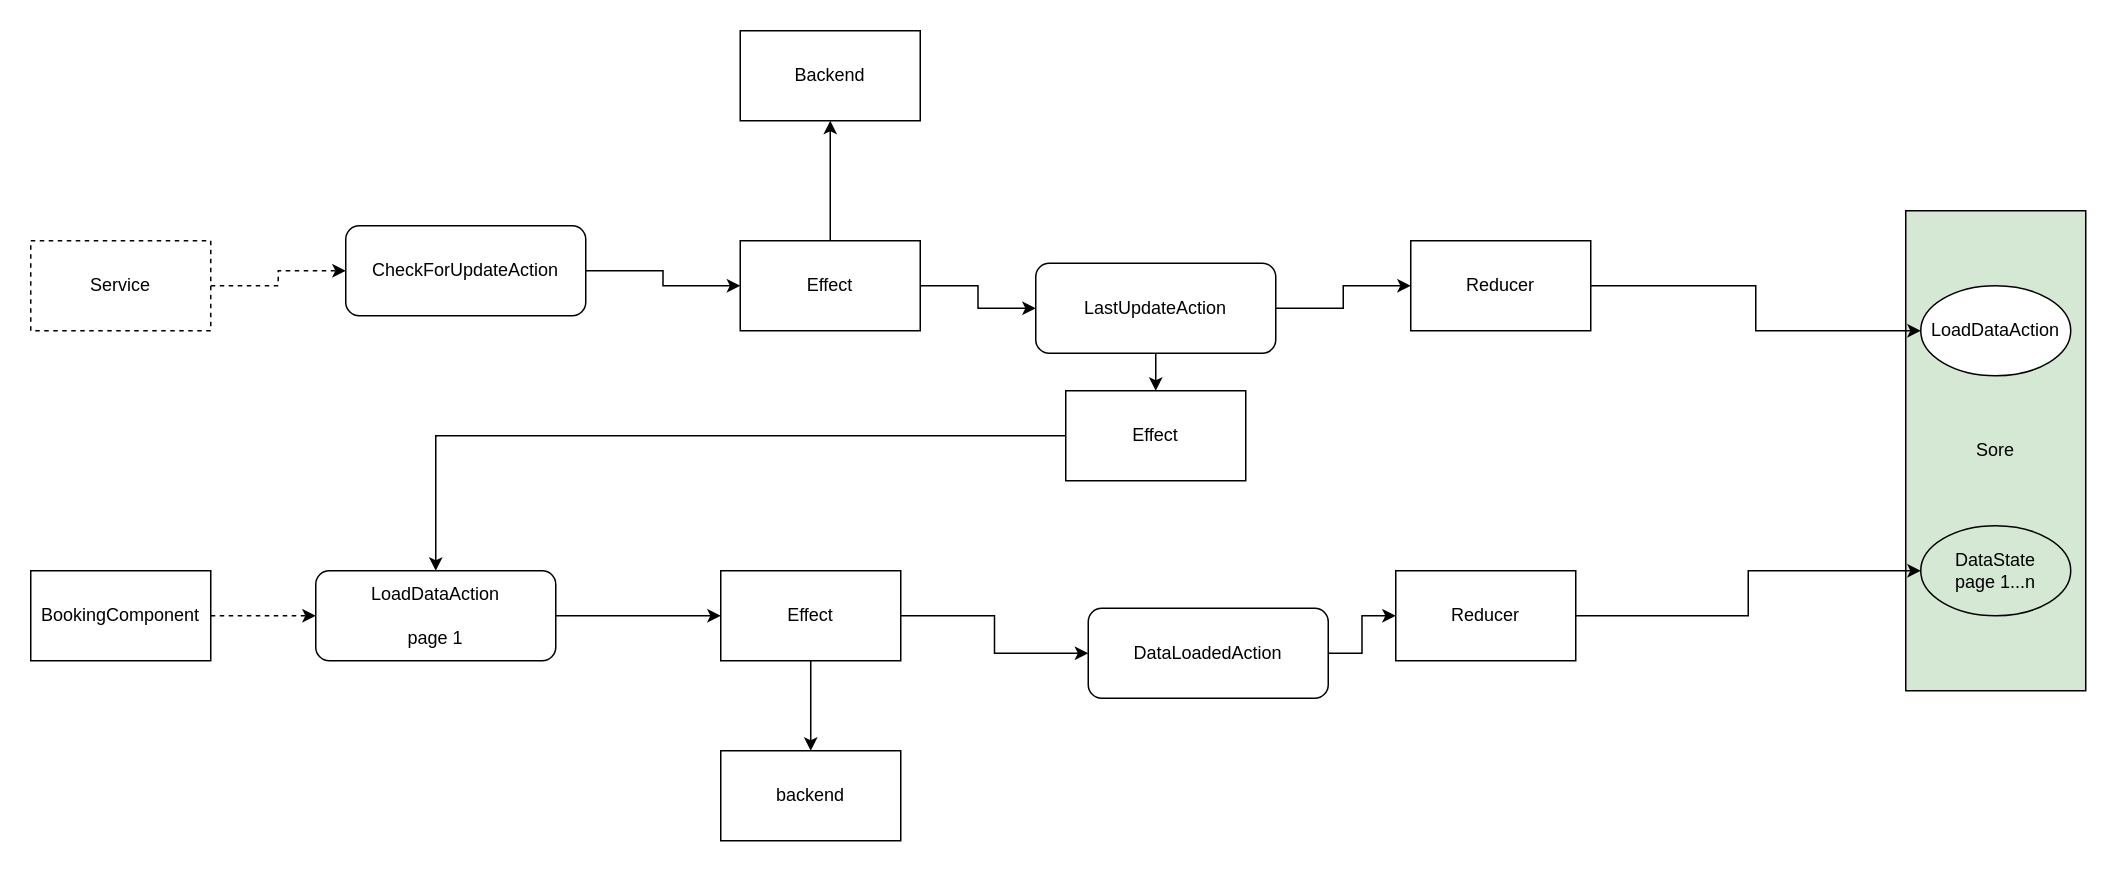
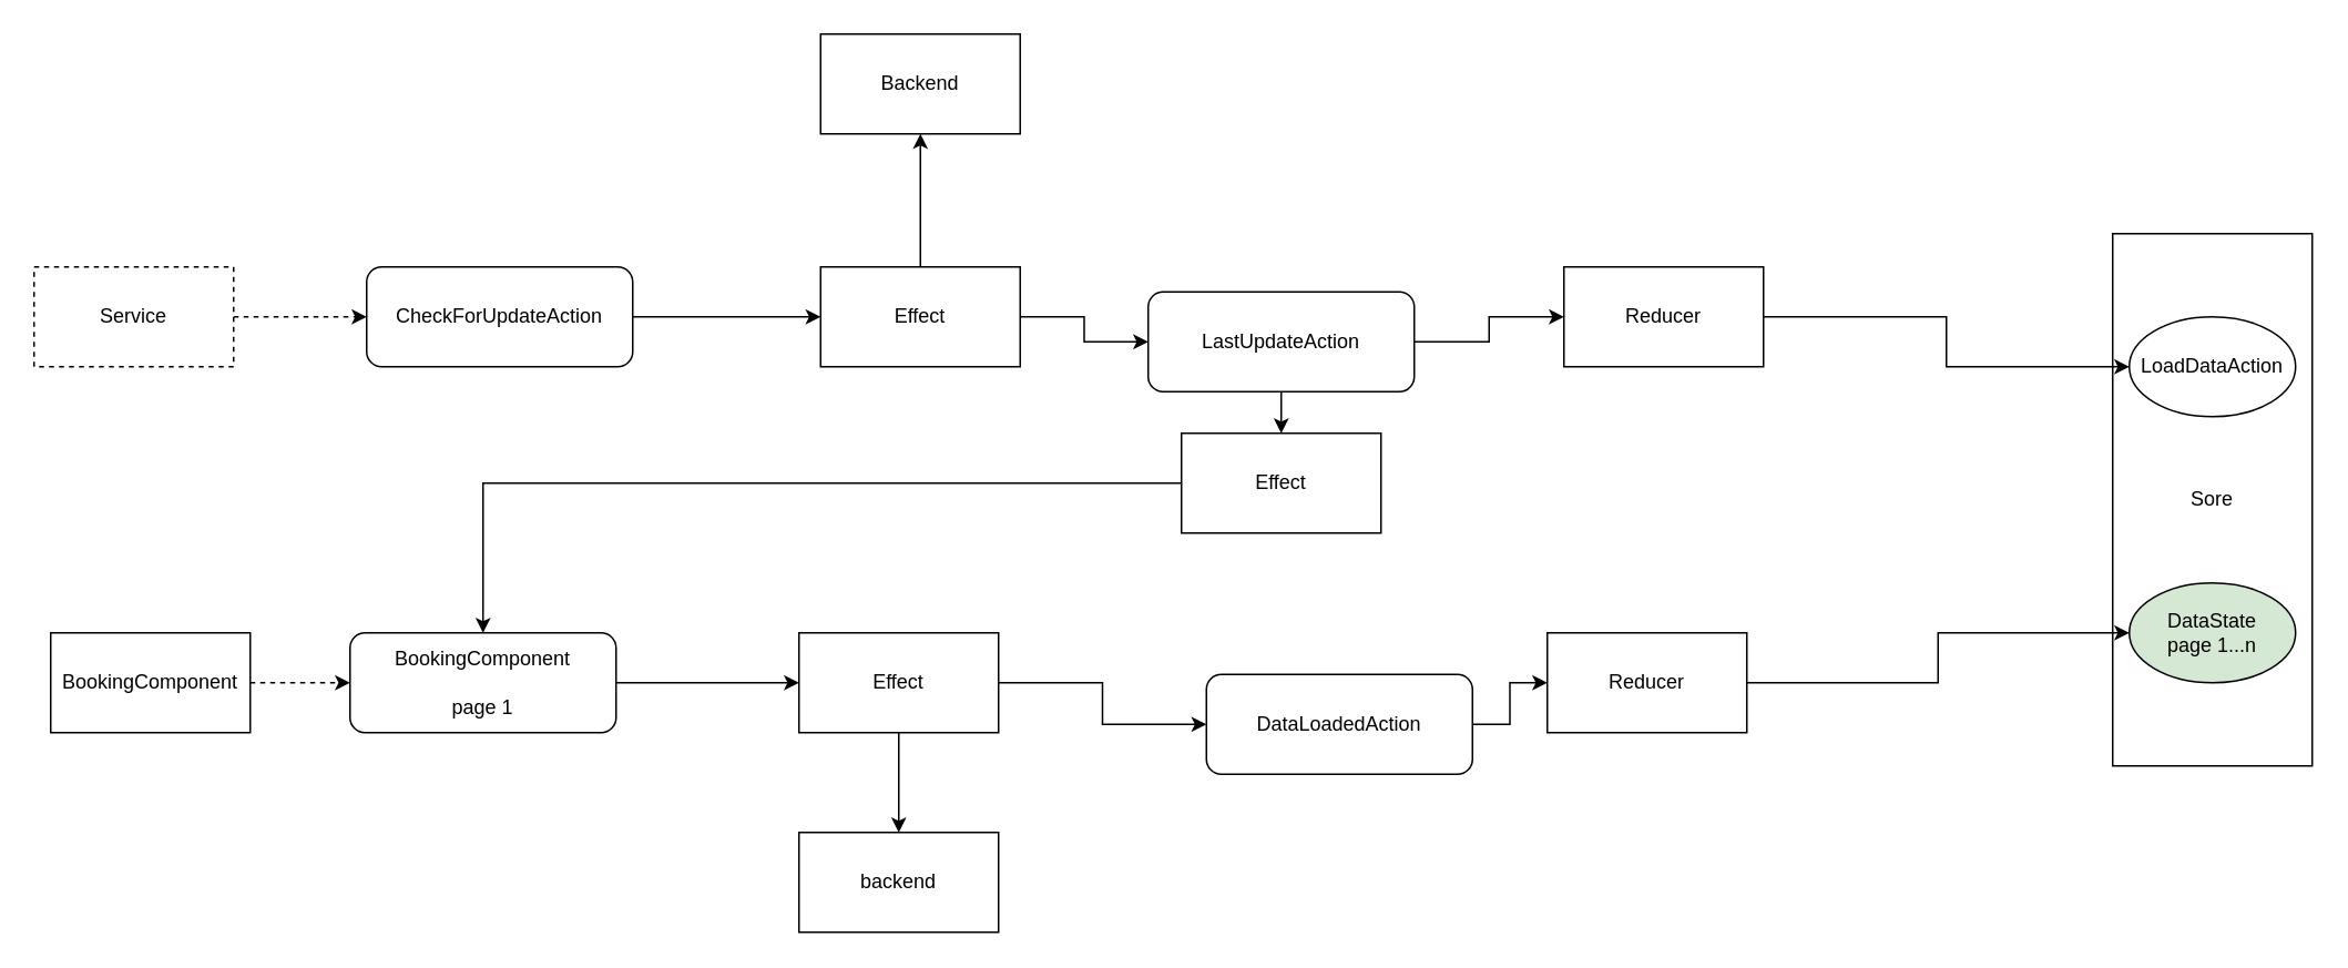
  <mxCell id="0" />
  <mxCell id="1" parent="0" />
  <mxCell id="2" style="edgeStyle=orthogonalEdgeStyle;rounded=0;orthogonalLoop=1;jettySize=auto;html=1;entryX=0;entryY=0.5;entryDx=0;entryDy=0;" edge="1" parent="1" source="3" target="8"><mxGeometry relative="1" as="geometry" /></mxCell>
- <mxCell id="3" value="CheckForUpdateAction" style="rounded=1;whiteSpace=wrap;html=1;" vertex="1" parent="1"><mxGeometry x="230" y="150" width="160" height="60" as="geometry" /></mxCell>
+ <mxCell id="3" value="CheckForUpdateAction" style="rounded=1;whiteSpace=wrap;html=1;" vertex="1" parent="1"><mxGeometry x="220" y="160" width="160" height="60" as="geometry" /></mxCell>
  <mxCell id="4" style="edgeStyle=orthogonalEdgeStyle;rounded=0;orthogonalLoop=1;jettySize=auto;html=1;entryX=0;entryY=0.5;entryDx=0;entryDy=0;" edge="1" parent="1" source="5" target="17"><mxGeometry relative="1" as="geometry" /></mxCell>
- <mxCell id="5" value="LoadDataAction&lt;br&gt;&lt;br&gt;page 1" style="rounded=1;whiteSpace=wrap;html=1;" vertex="1" parent="1"><mxGeometry x="210" y="380" width="160" height="60" as="geometry" /></mxCell>
+ <mxCell id="5" value="BookingComponent&lt;br&gt;&lt;br&gt;page 1" style="rounded=1;whiteSpace=wrap;html=1;" vertex="1" parent="1"><mxGeometry x="210" y="380" width="160" height="60" as="geometry" /></mxCell>
  <mxCell id="6" value="" style="edgeStyle=orthogonalEdgeStyle;rounded=0;orthogonalLoop=1;jettySize=auto;html=1;" edge="1" parent="1" source="8" target="9"><mxGeometry relative="1" as="geometry" /></mxCell>
  <mxCell id="7" style="edgeStyle=orthogonalEdgeStyle;rounded=0;orthogonalLoop=1;jettySize=auto;html=1;entryX=0;entryY=0.5;entryDx=0;entryDy=0;" edge="1" parent="1" source="8" target="12"><mxGeometry relative="1" as="geometry" /></mxCell>
  <mxCell id="8" value="Effect" style="rounded=0;whiteSpace=wrap;html=1;" vertex="1" parent="1"><mxGeometry x="493" y="160" width="120" height="60" as="geometry" /></mxCell>
  <mxCell id="9" value="Backend" style="rounded=0;whiteSpace=wrap;html=1;" vertex="1" parent="1"><mxGeometry x="493" y="20" width="120" height="60" as="geometry" /></mxCell>
  <mxCell id="10" value="" style="edgeStyle=orthogonalEdgeStyle;rounded=0;orthogonalLoop=1;jettySize=auto;html=1;entryX=0;entryY=0.5;entryDx=0;entryDy=0;" edge="1" parent="1" source="12" target="13"><mxGeometry relative="1" as="geometry"><mxPoint x="930" y="190" as="targetPoint" /></mxGeometry></mxCell>
  <mxCell id="11" style="edgeStyle=orthogonalEdgeStyle;rounded=0;orthogonalLoop=1;jettySize=auto;html=1;" edge="1" parent="1" source="12" target="24"><mxGeometry relative="1" as="geometry" /></mxCell>
  <mxCell id="12" value="LastUpdateAction" style="rounded=1;whiteSpace=wrap;html=1;" vertex="1" parent="1"><mxGeometry x="690" y="175" width="160" height="60" as="geometry" /></mxCell>
  <mxCell id="13" value="Reducer" style="rounded=0;whiteSpace=wrap;html=1;" vertex="1" parent="1"><mxGeometry x="940" y="160" width="120" height="60" as="geometry" /></mxCell>
- <mxCell id="14" value="Sore" style="rounded=0;whiteSpace=wrap;html=1;fillColor=#d5e8d4;" vertex="1" parent="1"><mxGeometry x="1270" y="140" width="120" height="320" as="geometry" /></mxCell>
+ <mxCell id="14" value="Sore" style="rounded=0;whiteSpace=wrap;html=1;" vertex="1" parent="1"><mxGeometry x="1270" y="140" width="120" height="320" as="geometry" /></mxCell>
  <mxCell id="15" value="" style="edgeStyle=orthogonalEdgeStyle;rounded=0;orthogonalLoop=1;jettySize=auto;html=1;" edge="1" parent="1" source="17" target="18"><mxGeometry relative="1" as="geometry" /></mxCell>
  <mxCell id="16" style="edgeStyle=orthogonalEdgeStyle;rounded=0;orthogonalLoop=1;jettySize=auto;html=1;entryX=0;entryY=0.5;entryDx=0;entryDy=0;" edge="1" parent="1" source="17" target="20"><mxGeometry relative="1" as="geometry" /></mxCell>
  <mxCell id="17" value="Effect" style="rounded=0;whiteSpace=wrap;html=1;" vertex="1" parent="1"><mxGeometry x="480" y="380" width="120" height="60" as="geometry" /></mxCell>
  <mxCell id="18" value="backend" style="rounded=0;whiteSpace=wrap;html=1;" vertex="1" parent="1"><mxGeometry x="480" y="500" width="120" height="60" as="geometry" /></mxCell>
  <mxCell id="19" style="edgeStyle=orthogonalEdgeStyle;rounded=0;orthogonalLoop=1;jettySize=auto;html=1;entryX=0;entryY=0.5;entryDx=0;entryDy=0;" edge="1" parent="1" source="20" target="22"><mxGeometry relative="1" as="geometry" /></mxCell>
  <mxCell id="20" value="DataLoadedAction" style="rounded=1;whiteSpace=wrap;html=1;" vertex="1" parent="1"><mxGeometry x="725" y="405" width="160" height="60" as="geometry" /></mxCell>
  <mxCell id="21" style="edgeStyle=orthogonalEdgeStyle;rounded=0;orthogonalLoop=1;jettySize=auto;html=1;entryX=0;entryY=0.5;entryDx=0;entryDy=0;" edge="1" parent="1" source="22" target="25"><mxGeometry relative="1" as="geometry" /></mxCell>
  <mxCell id="22" value="Reducer" style="rounded=0;whiteSpace=wrap;html=1;" vertex="1" parent="1"><mxGeometry x="930" y="380" width="120" height="60" as="geometry" /></mxCell>
  <mxCell id="23" style="edgeStyle=orthogonalEdgeStyle;rounded=0;orthogonalLoop=1;jettySize=auto;html=1;entryX=0.5;entryY=0;entryDx=0;entryDy=0;" edge="1" parent="1" source="24" target="5"><mxGeometry relative="1" as="geometry" /></mxCell>
  <mxCell id="24" value="Effect" style="rounded=0;whiteSpace=wrap;html=1;" vertex="1" parent="1"><mxGeometry x="710" y="260" width="120" height="60" as="geometry" /></mxCell>
  <mxCell id="25" value="DataState&lt;br&gt;page 1...n" style="ellipse;whiteSpace=wrap;html=1;fillColor=#d5e8d4;" vertex="1" parent="1"><mxGeometry x="1280" y="350" width="100" height="60" as="geometry" /></mxCell>
  <mxCell id="26" value="LoadDataAction" style="ellipse;whiteSpace=wrap;html=1;" vertex="1" parent="1"><mxGeometry x="1280" y="190" width="100" height="60" as="geometry" /></mxCell>
  <mxCell id="27" style="edgeStyle=orthogonalEdgeStyle;rounded=0;orthogonalLoop=1;jettySize=auto;html=1;entryX=0;entryY=0.5;entryDx=0;entryDy=0;dashed=1;" edge="1" parent="1" source="28" target="3"><mxGeometry relative="1" as="geometry" /></mxCell>
  <mxCell id="28" value="Service" style="rounded=0;whiteSpace=wrap;html=1;dashed=1;" vertex="1" parent="1"><mxGeometry x="20" y="160" width="120" height="60" as="geometry" /></mxCell>
  <mxCell id="29" style="edgeStyle=orthogonalEdgeStyle;rounded=0;orthogonalLoop=1;jettySize=auto;html=1;entryX=0;entryY=0.5;entryDx=0;entryDy=0;dashed=1;" edge="1" parent="1" source="30" target="5"><mxGeometry relative="1" as="geometry" /></mxCell>
- <mxCell id="30" value="BookingComponent" style="rounded=0;whiteSpace=wrap;html=1;" vertex="1" parent="1"><mxGeometry x="20" y="380" width="120" height="60" as="geometry" /></mxCell>
+ <mxCell id="30" value="BookingComponent" style="rounded=0;whiteSpace=wrap;html=1;" vertex="1" parent="1"><mxGeometry x="30" y="380" width="120" height="60" as="geometry" /></mxCell>
  <mxCell id="31" value="" style="edgeStyle=orthogonalEdgeStyle;rounded=0;orthogonalLoop=1;jettySize=auto;html=1;entryX=0;entryY=0.5;entryDx=0;entryDy=0;" edge="1" parent="1" source="13" target="26"><mxGeometry relative="1" as="geometry" /></mxCell>
